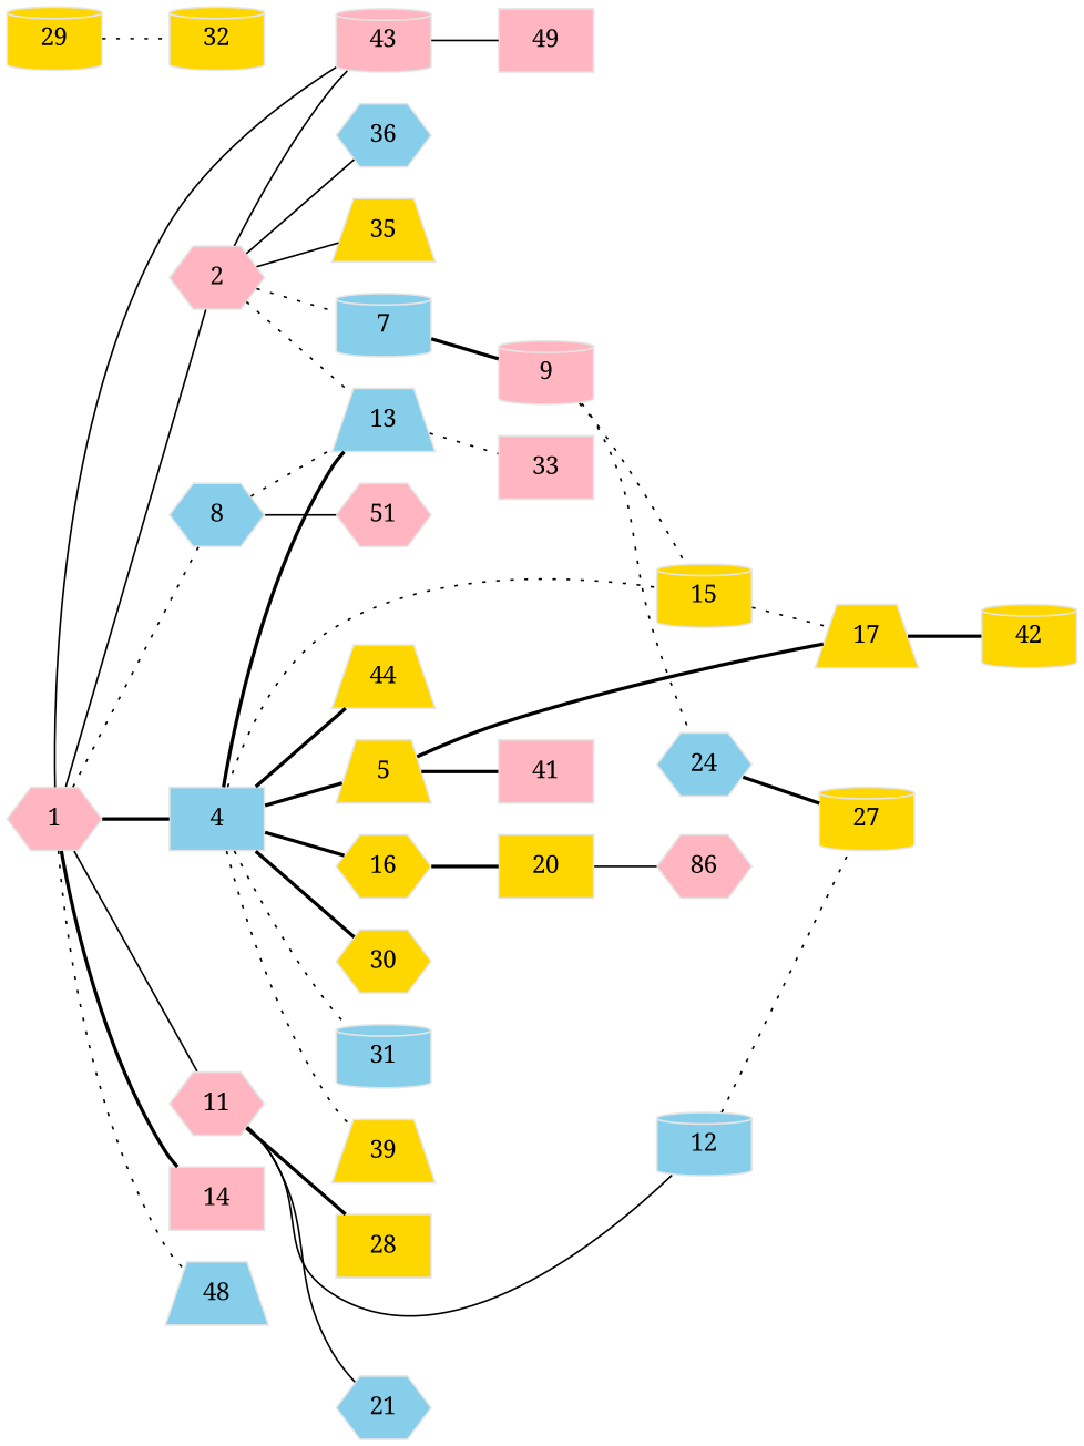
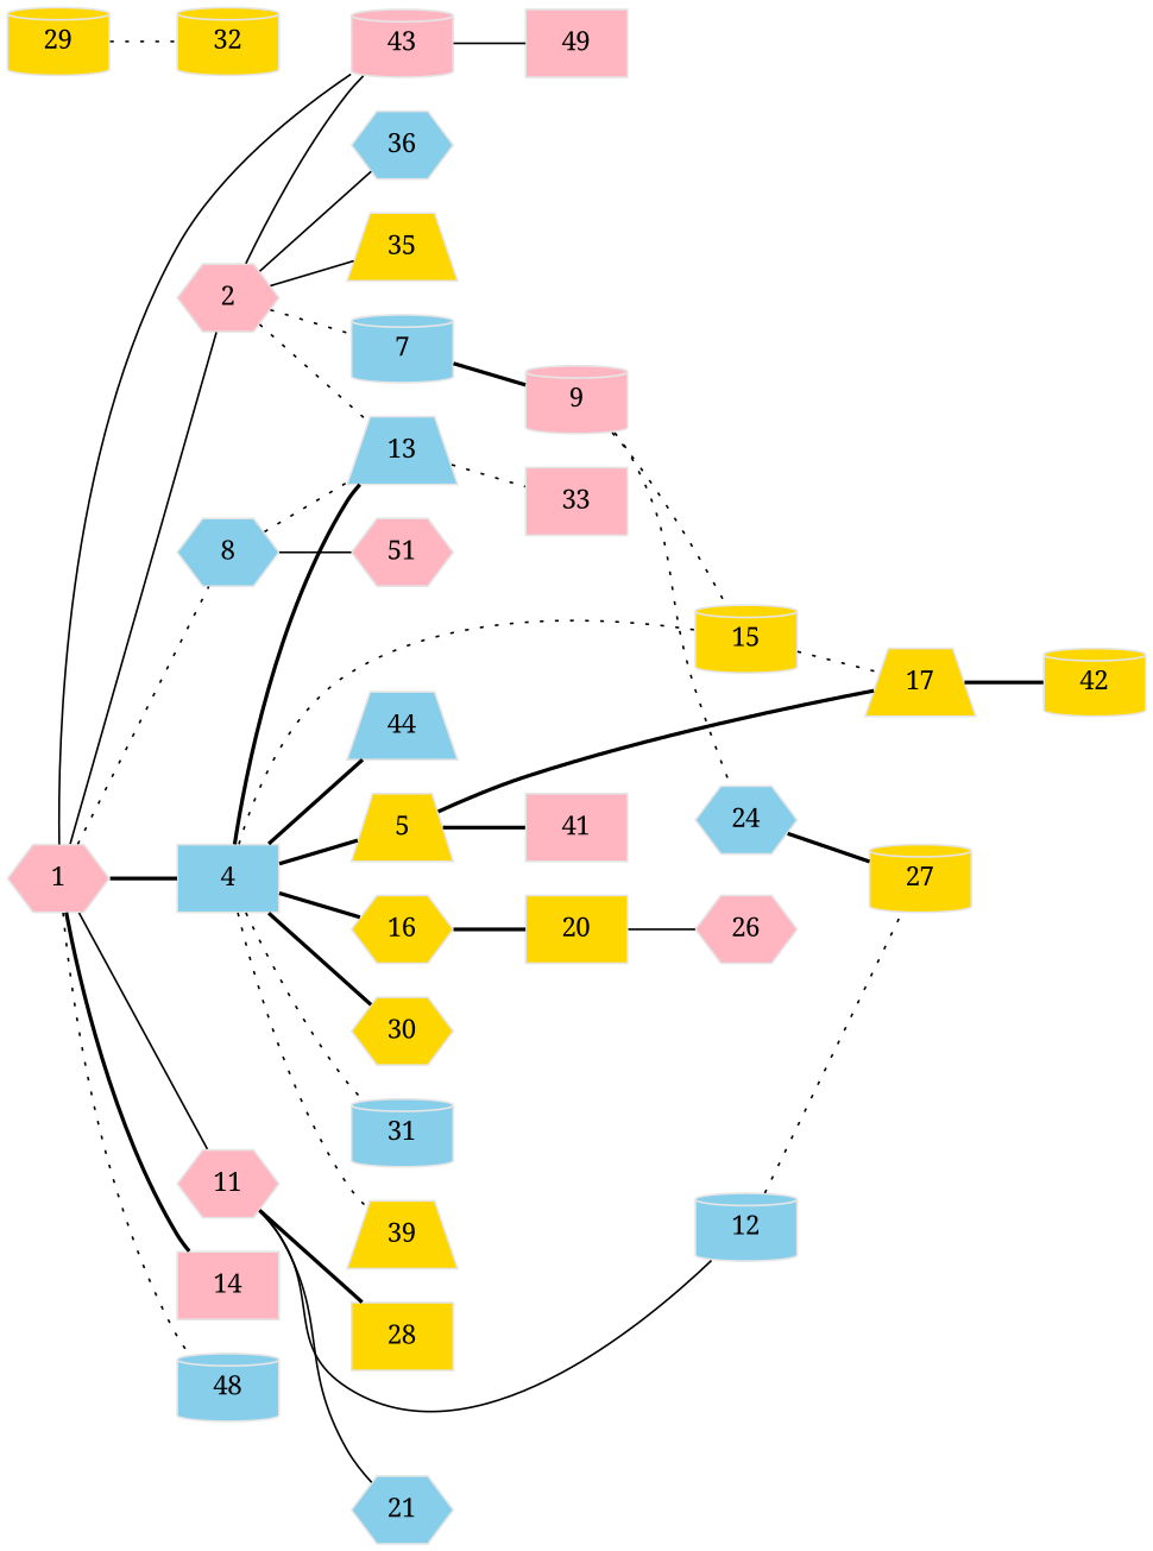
  graph {
    fontname="Noto Serif"
    rankdir=LR
    node [color=gray90 fillcolor=gold fontname="Noto Serif" shape=hexagon style=filled]
    edge [fontname="Noto Serif" style=bold]
    1 [fillcolor=lightpink super="+6"]
    2 [fillcolor=lightpink super="+3"]
    4 [fillcolor=skyblue shape=box super="+19"]
    8 [fillcolor=skyblue super="+18"]
    11 [fillcolor=lightpink super="+46"]
    14 [fillcolor=lightpink shape=box]
    43 [fillcolor=lightpink shape=cylinder super="+47"]
-   48 [fillcolor=skyblue shape=trapezium]
+   48 [fillcolor=skyblue shape=cylinder]
    7 [fillcolor=skyblue shape=cylinder super="+37"]
    13 [fillcolor=skyblue shape=trapezium super="+23"]
    35 [shape=trapezium]
    36 [fillcolor=skyblue]
    5 [shape=trapezium super="+10"]
    15 [shape=cylinder super="+38"]
    16
    30
    31 [fillcolor=skyblue shape=cylinder]
    39 [shape=trapezium]
-   44 [shape=trapezium]
+   44 [fillcolor=skyblue shape=trapezium]
    51 [fillcolor=lightpink]
    12 [fillcolor=skyblue shape=cylinder super="+25"]
    21 [fillcolor=skyblue]
    28 [shape=box]
    49 [fillcolor=lightpink shape=box]
    9 [fillcolor=lightpink shape=cylinder super="+40"]
    27 [shape=cylinder super="+34"]
    33 [fillcolor=lightpink shape=box super="+45"]
    29 [shape=cylinder]
    32 [shape=cylinder]
    17 [shape=trapezium super="+22"]
    41 [fillcolor=lightpink shape=box super="+50"]
    20 [shape=box]
    42 [shape=cylinder]
    24 [fillcolor=skyblue]
-   26 [fillcolor=lightpink label=86]
+   26 [fillcolor=lightpink]
    1 -- 2 [style=solid]
    1 -- 4
    1 -- 8 [style=dotted]
    1 -- 11 [style=solid]
    1 -- 14
    1 -- 43 [style=solid]
    1 -- 48 [style=dotted]
    2 -- 43 [style=solid]
    2 -- 7 [style=dotted]
    2 -- 13 [style=dotted]
    2 -- 35 [style=solid]
    2 -- 36 [style=solid]
    4 -- 13
    4 -- 5
    4 -- 15 [style=dotted]
    4 -- 16
    4 -- 30
    4 -- 31 [style=dotted]
    4 -- 39 [style=dotted]
    4 -- 44
    8 -- 13 [style=dotted]
    8 -- 51 [style=solid]
    11 -- 12 [style=solid]
    11 -- 21 [style=solid]
    11 -- 28
    43 -- 49 [style=solid]
    7 -- 9
    13 -- 33 [style=dotted]
    5 -- 17
    5 -- 41
    15 -- 17 [style=dotted]
    16 -- 20
    12 -- 27 [style=dotted]
    9 -- 15 [style=dotted]
    9 -- 24 [style=dotted]
    29 -- 32 [style=dotted]
    17 -- 42
    20 -- 26 [style=solid]
    24 -- 27
  }
